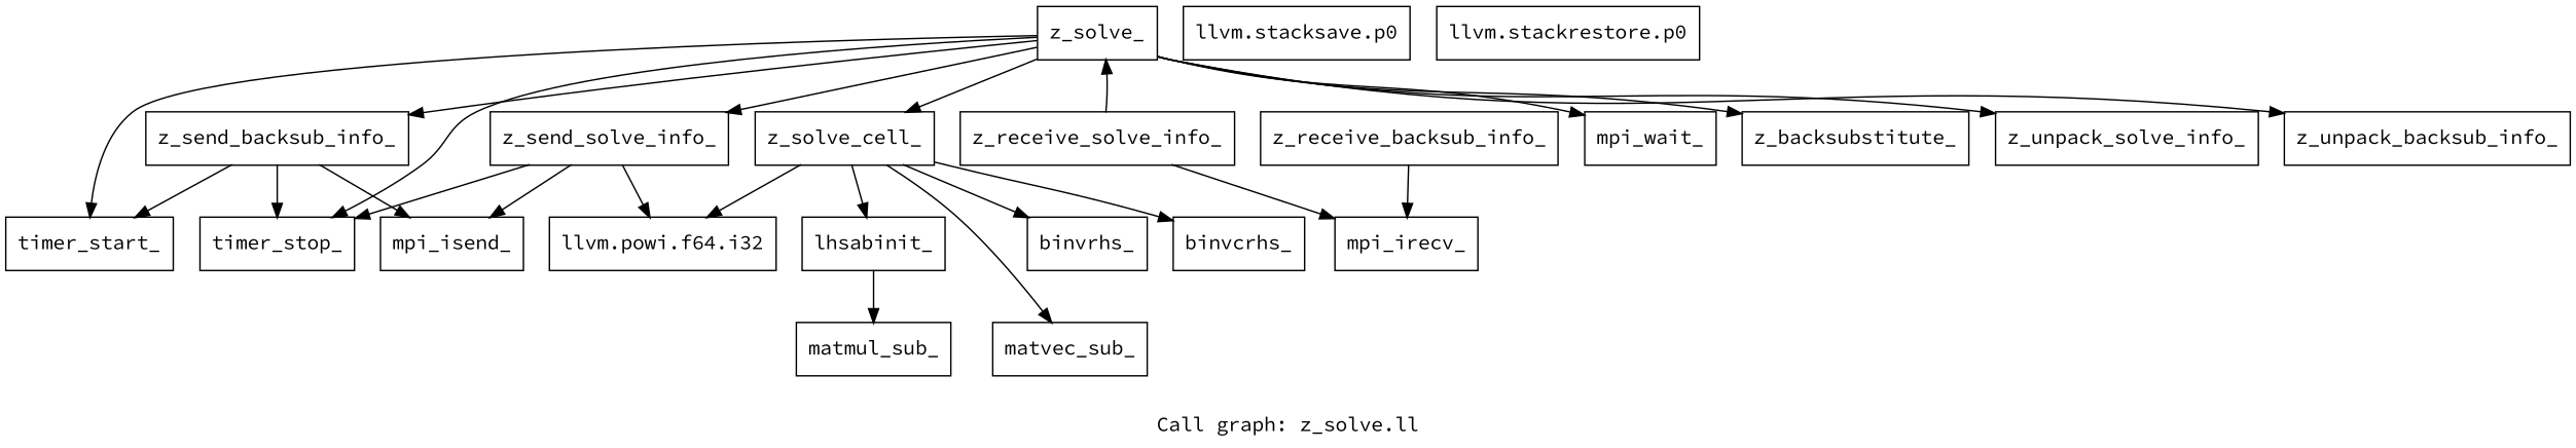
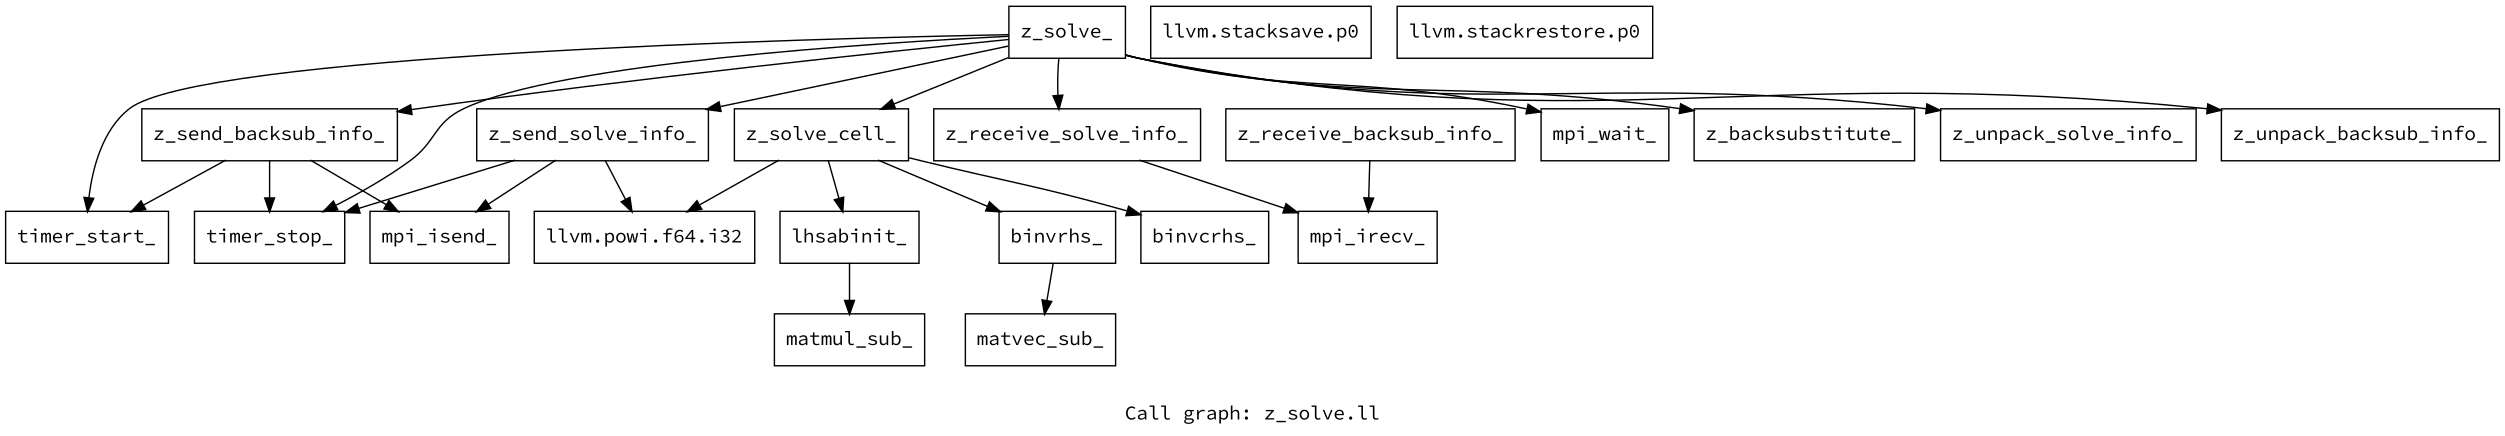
  digraph {
    fontname="Source Code Pro"
    label="Call graph: z_solve.ll"
    node [fontname="Source Code Pro" shape=record]
    edge [fontname="Source Code Pro"]
    n1 [label="{z_solve_}"]
    n2 [label="{timer_start_}"]
    n3 [label="{z_solve_cell_}"]
    n4 [label="{timer_stop_}"]
    n5 [label="{z_receive_solve_info_}"]
    n6 [label="{mpi_wait_}"]
    n7 [label="{z_send_backsub_info_}"]
    n8 [label="{z_backsubstitute_}"]
    n9 [label="{z_unpack_solve_info_}"]
    n10 [label="{z_unpack_backsub_info_}"]
    n11 [label="{z_send_solve_info_}"]
    n12 [label="{lhsabinit_}"]
    n13 [label="{llvm.powi.f64.i32}"]
    n14 [label="{binvrhs_}"]
    n15 [label="{binvcrhs_}"]
    n16 [label="{matvec_sub_}"]
    n17 [label="{mpi_irecv_}"]
    n18 [label="{mpi_isend_}"]
    n19 [label="{z_receive_backsub_info_}"]
    n20 [label="{matmul_sub_}"]
    n21 [label="{llvm.stacksave.p0}"]
    n22 [label="{llvm.stackrestore.p0}"]
    n1 -> n2
    n1 -> n3
    n1 -> n4
-   n5 -> n1
+   n1 -> n5
    n1 -> n6
    n1 -> n7
    n1 -> n8
    n1 -> n9
    n1 -> n10
    n1 -> n11
    n3 -> n12
    n3 -> n13
    n3 -> n14
    n3 -> n15
-   n3 -> n16
+   n14 -> n16
    n5 -> n17
    n7 -> n2
    n7 -> n4
    n7 -> n18
    n11 -> n4
    n11 -> n13
    n11 -> n18
    n12 -> n20
    n19 -> n17
  }
